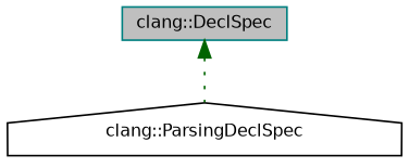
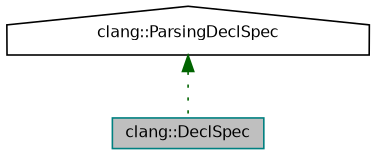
  digraph {
    node [fontname=Helvetica fontsize=10]
    n1 [color=teal fillcolor=grey75 fontcolor=black height=0.2 label="clang::DeclSpec" shape=box style=filled width=0.4]
    n2 [color=black height=0.2 label="clang::ParsingDeclSpec" shape=house width=0.4]
-   n1 -> n2 [color=darkgreen dir=back fontname=Helvetica fontsize=10 labelfontname=Helvetica labelfontsize=10 style=dotted]
+   n2 -> n1 [color=darkgreen dir=back fontname=Helvetica fontsize=10 labelfontname=Helvetica labelfontsize=10 style=dotted]
  }
